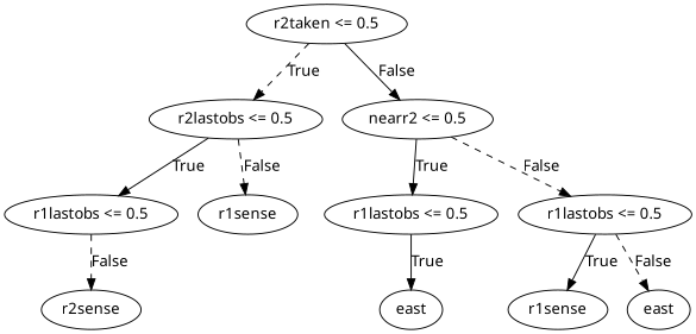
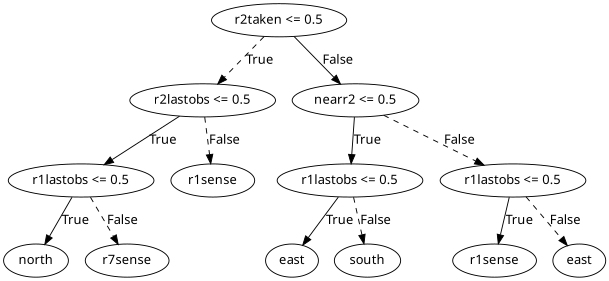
  digraph {
    fontname="Noto Sans"
    node [fontname="Noto Sans"]
    edge [fontname="Noto Sans" style=dashed]
    n1 [label="r2taken <= 0.5"]
    n2 [label="r2lastobs <= 0.5"]
    n3 [label="nearr2 <= 0.5"]
    n4 [label="r1lastobs <= 0.5"]
    n5 [label=r1sense]
    n6 [label="r1lastobs <= 0.5"]
    n7 [label="r1lastobs <= 0.5"]
-   n9 [label=r2sense]
+   n8 [label=north]
+   n9 [label=r7sense]
    n10 [label=east]
+   n11 [label=south]
    n12 [label=r1sense]
    n13 [label=east]
    n1 -> n2 [label=True]
    n1 -> n3 [label=False style=solid]
    n2 -> n4 [label=True style=""]
    n2 -> n5 [label=False]
    n3 -> n6 [label=True style=""]
    n3 -> n7 [label=False]
+   n4 -> n8 [label=True style=""]
    n4 -> n9 [label=False]
    n6 -> n10 [label=True style=""]
+   n6 -> n11 [label=False]
    n7 -> n12 [label=True style=""]
    n7 -> n13 [label=False]
  }
